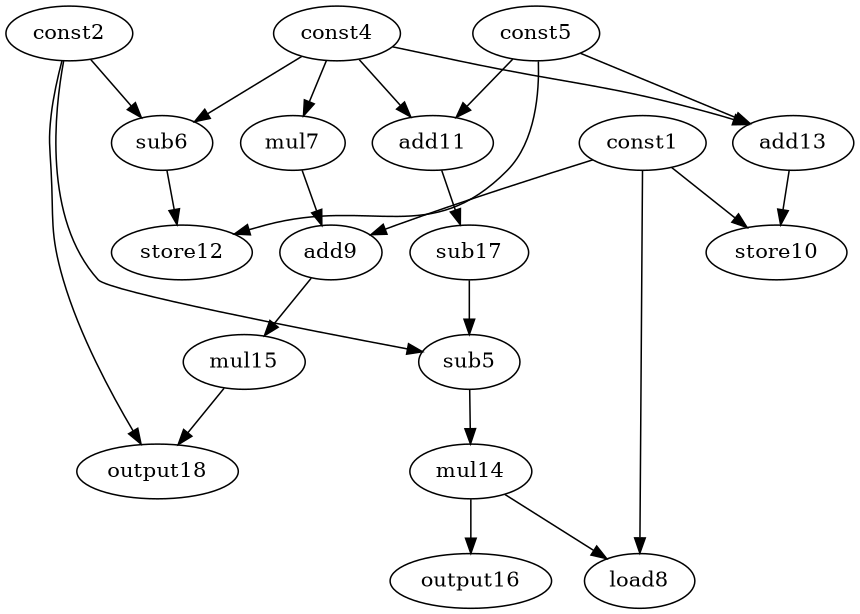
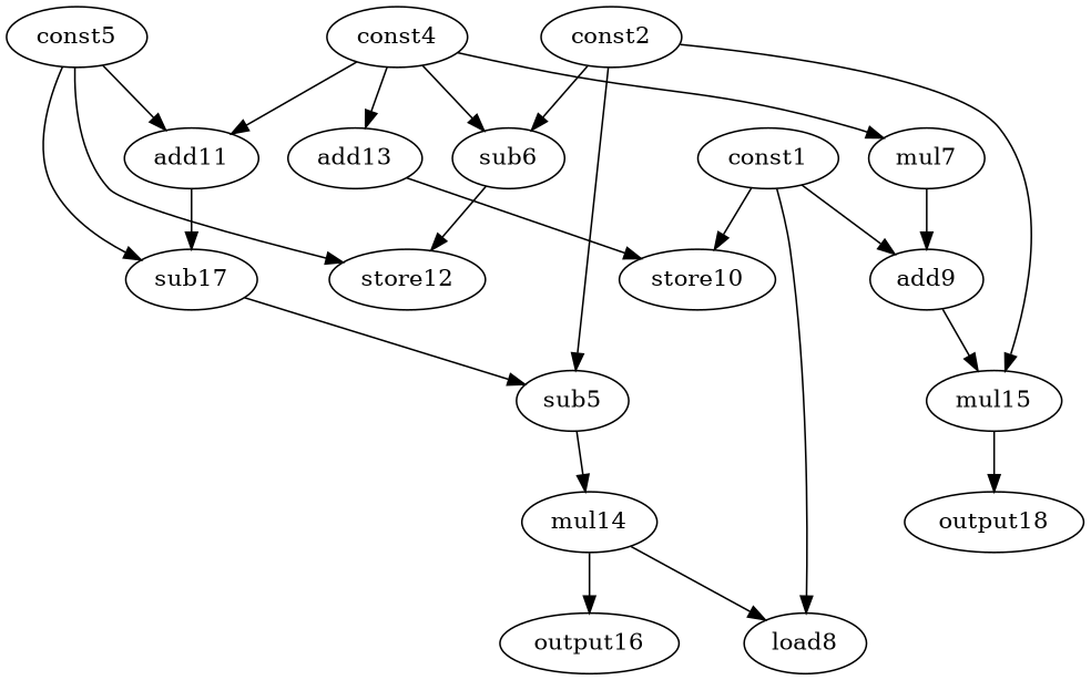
  digraph {
    node [opcode=const]
    edge [operand=0]
    n1 [label=const5]
    add11 [opcode=add]
    store12 [opcode=store]
    sub17 [opcode=sub]
    sub5 [opcode=sub]
    load8 [opcode=load]
    const1
    add9 [opcode=add]
    store10 [opcode=store]
    mul15 [opcode=mul]
    const2
    sub6 [opcode=sub]
    mul14 [opcode=mul]
    output18 [opcode=output]
    mul7 [opcode=mul]
    add13 [opcode=add]
    const4
    output16 [opcode=output]
    n1 -> add11
    n1 -> store12
-   n1 -> add13
+   n1 -> sub17
    add11 -> sub17 [operand=1]
    sub17 -> sub5
    sub5 -> mul14 [operand=1]
    const1 -> load8
    const1 -> add9
    const1 -> store10
    add9 -> mul15
    mul15 -> output18
    const2 -> sub5 [operand=1]
-   const2 -> output18 [operand=1]
+   const2 -> mul15 [operand=1]
    const2 -> sub6
    sub6 -> store12 [operand=1]
    mul14 -> load8
    mul14 -> output16
    mul7 -> add9 [operand=1]
    add13 -> store10 [operand=1]
    const4 -> add11 [operand=1]
    const4 -> sub6 [operand=1]
    const4 -> mul7 [operand=1]
    const4 -> add13 [operand=1]
  }
